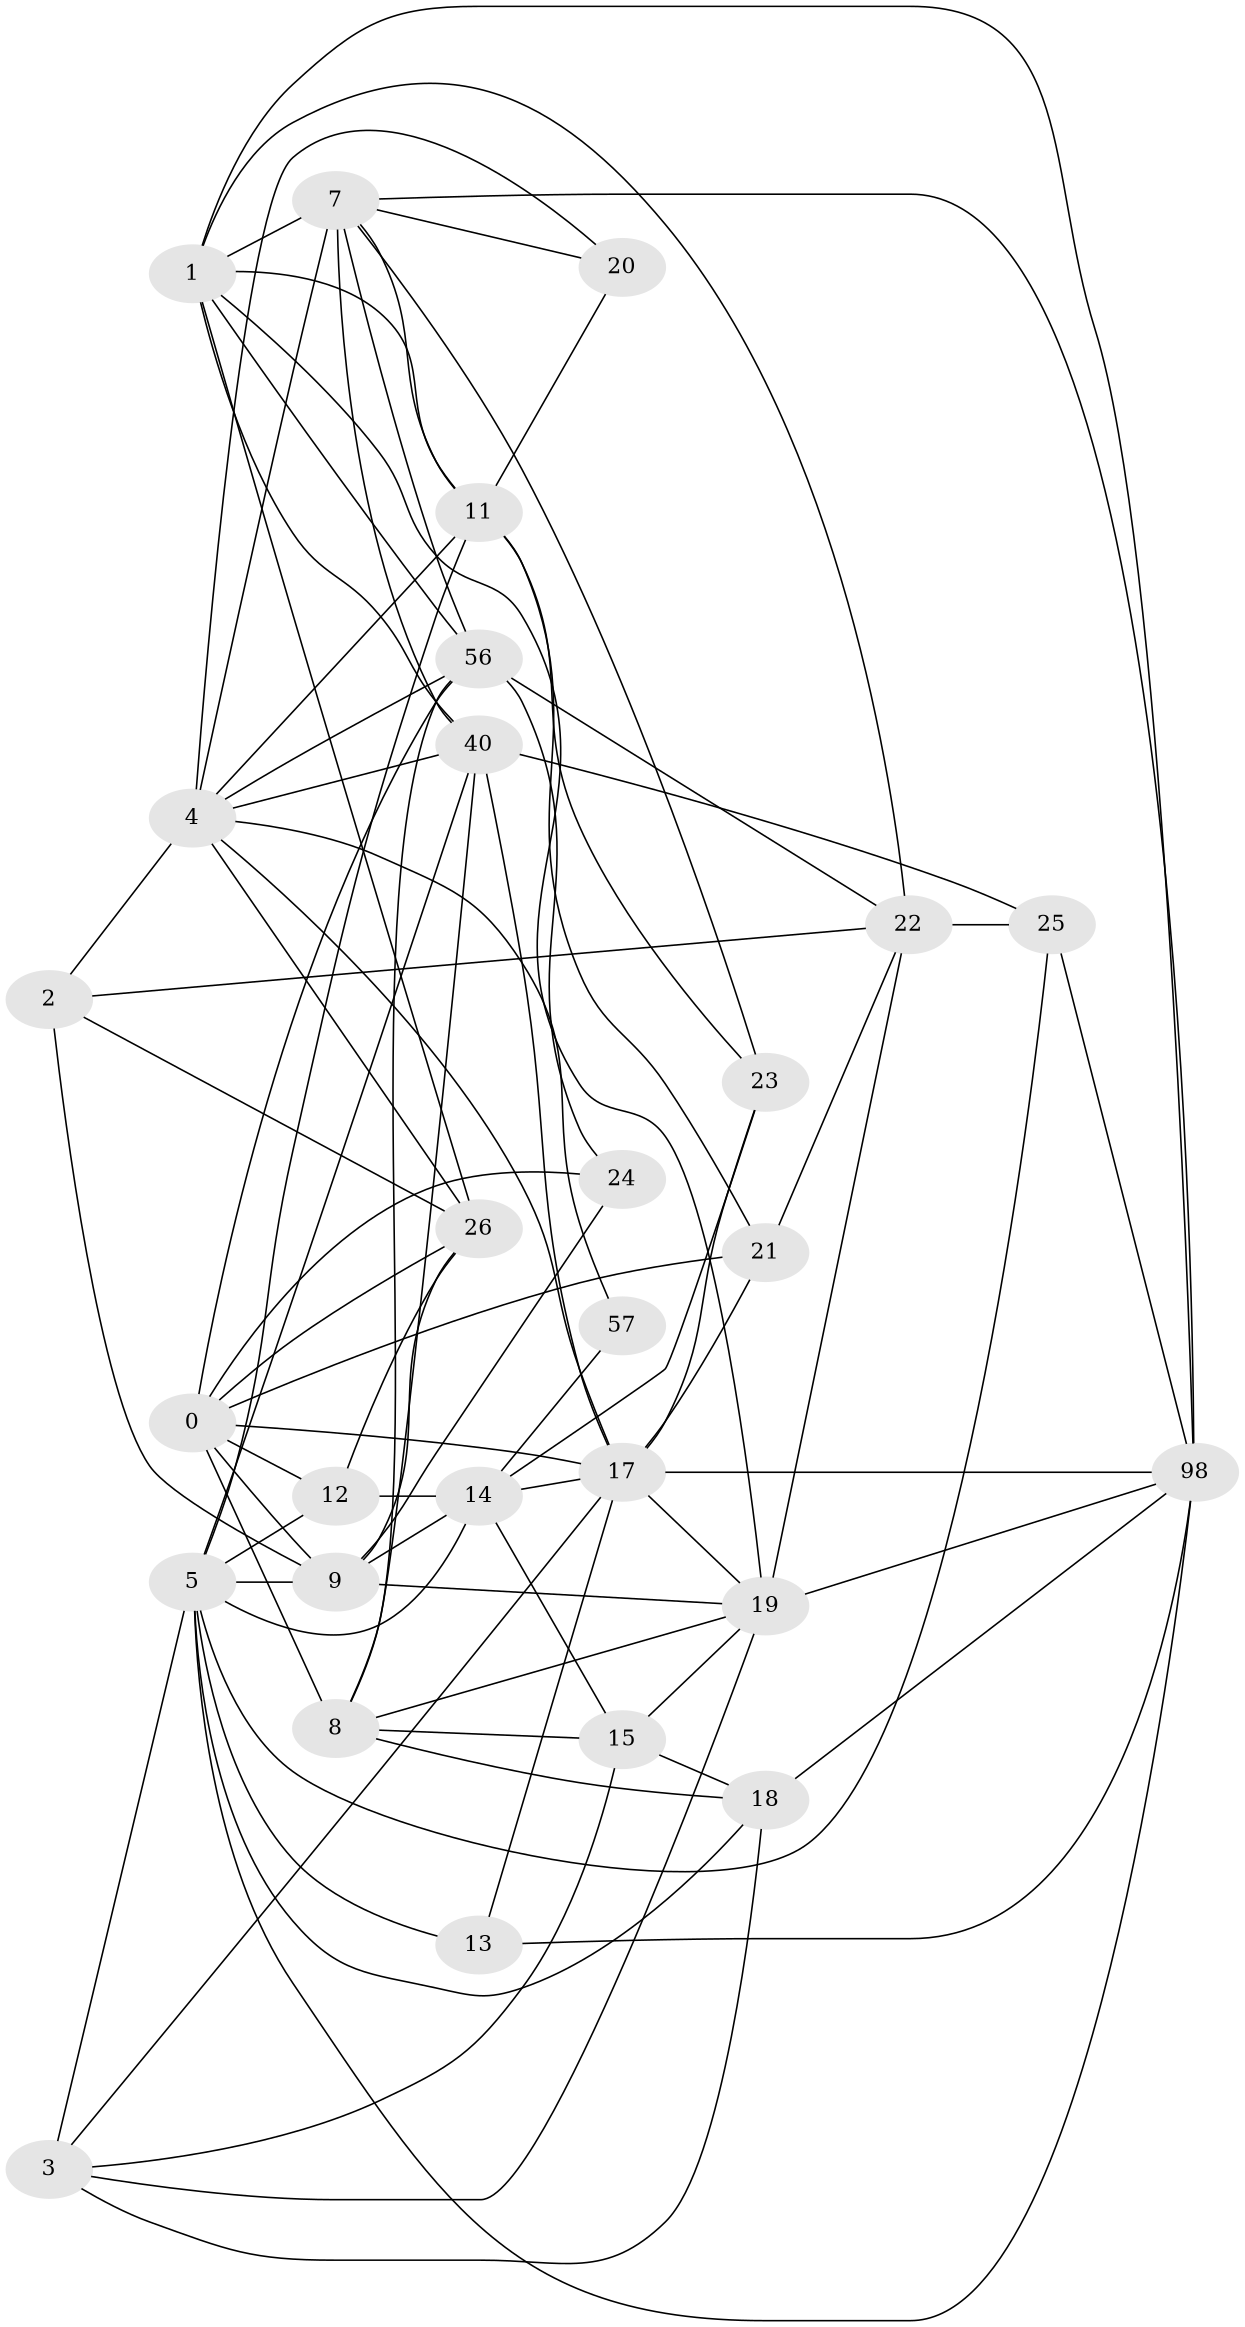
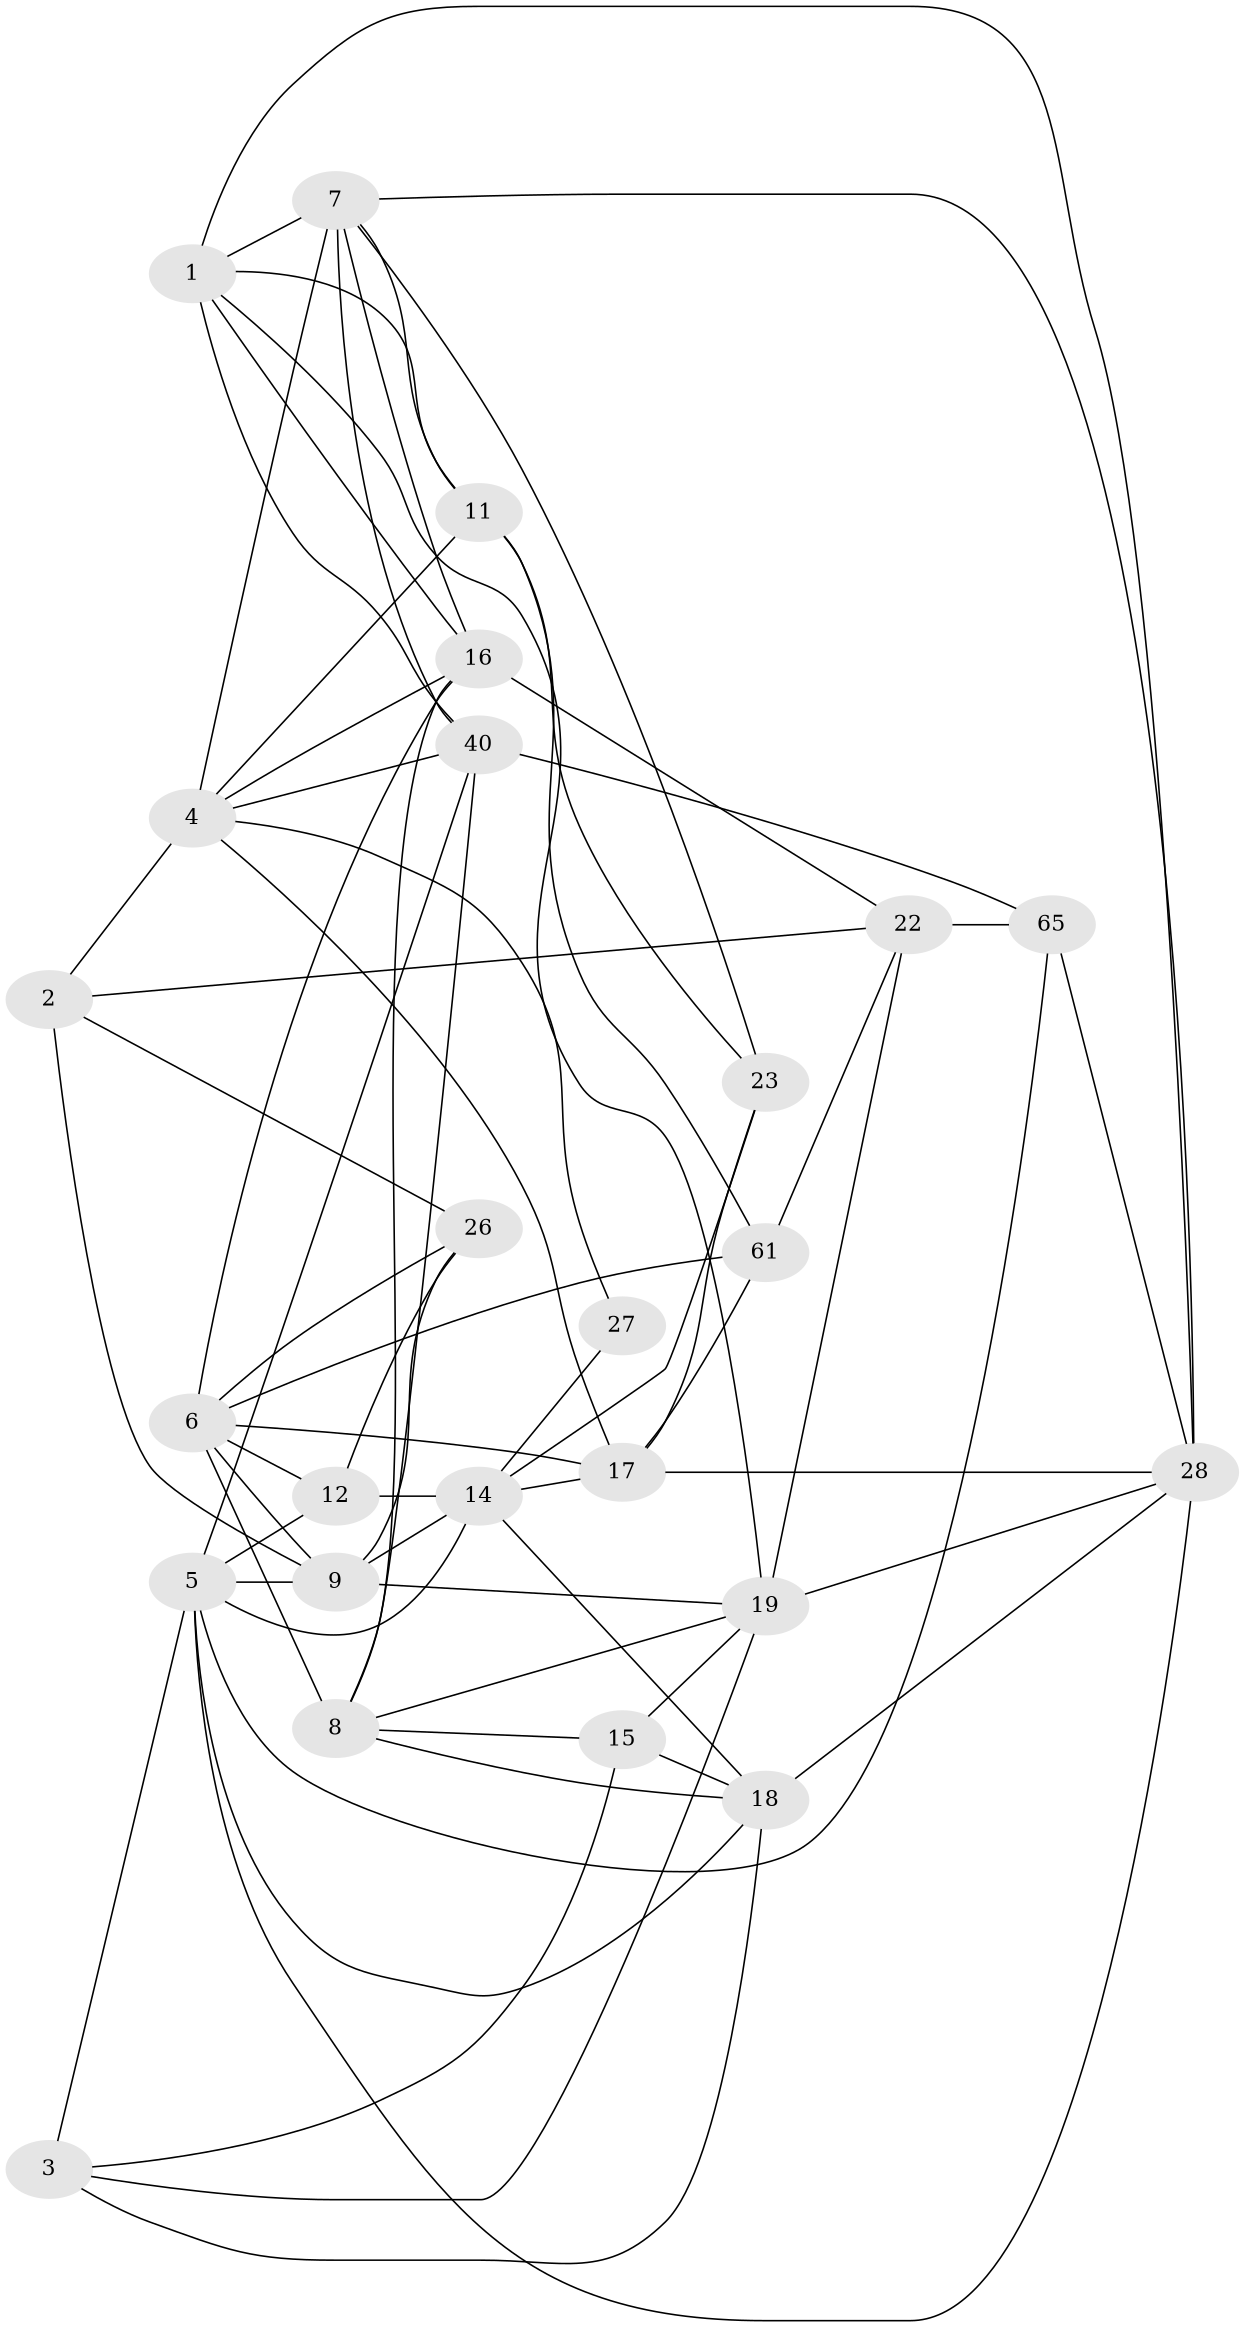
  graph {
    rankdir=LR
    node [color=gray90 style=filled]
    edge [weight=1.0]
    1
    7
    n3 [label=40]
    11
-   16 [label=56]
+   16
    19
    22
    26
-   28 [label=98]
-   20
+   28
    23
    17
-   25
-   21
-   24
+   25 [label=65]
+   21 [label=61]
    2
    4
    9
-   27 [label=57]
+   27
    14
    3
    5
    15
    18
    12
-   13
-   6 [label=0]
+   6
    8
    1 -- 7 [weight=2.0]
    1 -- n3
    1 -- 11
    1 -- 16
    1 -- 19
-   1 -- 22
-   1 -- 26
    1 -- 28
    7 -- n3
    7 -- 11
    7 -- 16
    7 -- 28 [weight=2.0]
-   7 -- 20
    7 -- 23
-   n3 -- 17
    n3 -- 25 [weight=2.0]
-   11 -- 20
    11 -- 23
    11 -- 21
    16 -- 22
-   16 -- 24
    19 -- 22
    19 -- 28
    22 -- 25
-   17 -- 19 [weight=2.0]
    17 -- 28
    17 -- 23
    17 -- 21 [weight=2.0]
    25 -- 28
    21 -- 22
    2 -- 22 [weight=5.0]
    2 -- 26
    2 -- 4 [weight=2.0]
    2 -- 9 [weight=2.0]
    4 -- 7
    4 -- n3
    4 -- 11
    4 -- 16 [weight=2.0]
-   4 -- 26
-   4 -- 20
    4 -- 17 [weight=3.0]
    4 -- 27
    9 -- 19 [weight=2.0]
    9 -- 26 [weight=3.0]
-   9 -- 24
    9 -- 14 [weight=2.0]
    14 -- 23
    14 -- 17 [weight=2.0]
    14 -- 27
-   14 -- 15
+   14 -- 18
    3 -- 19
-   3 -- 17
    3 -- 5
    3 -- 15
    3 -- 18 [weight=2.0]
    5 -- n3 [weight=2.0]
-   5 -- 11
    5 -- 28
    5 -- 25
    5 -- 9
    5 -- 14
    5 -- 18 [weight=2.0]
    5 -- 12 [weight=4.0]
-   5 -- 13
    15 -- 19
    15 -- 18
    18 -- 28
    12 -- 26 [weight=4.0]
    12 -- 14
-   13 -- 28
-   13 -- 17
    6 -- 16
    6 -- 26
    6 -- 17
    6 -- 21
-   6 -- 24
    6 -- 9 [weight=2.0]
    6 -- 12
    6 -- 8
    8 -- n3
    8 -- 16
    8 -- 19 [weight=2.0]
    8 -- 15
    8 -- 18
  }
